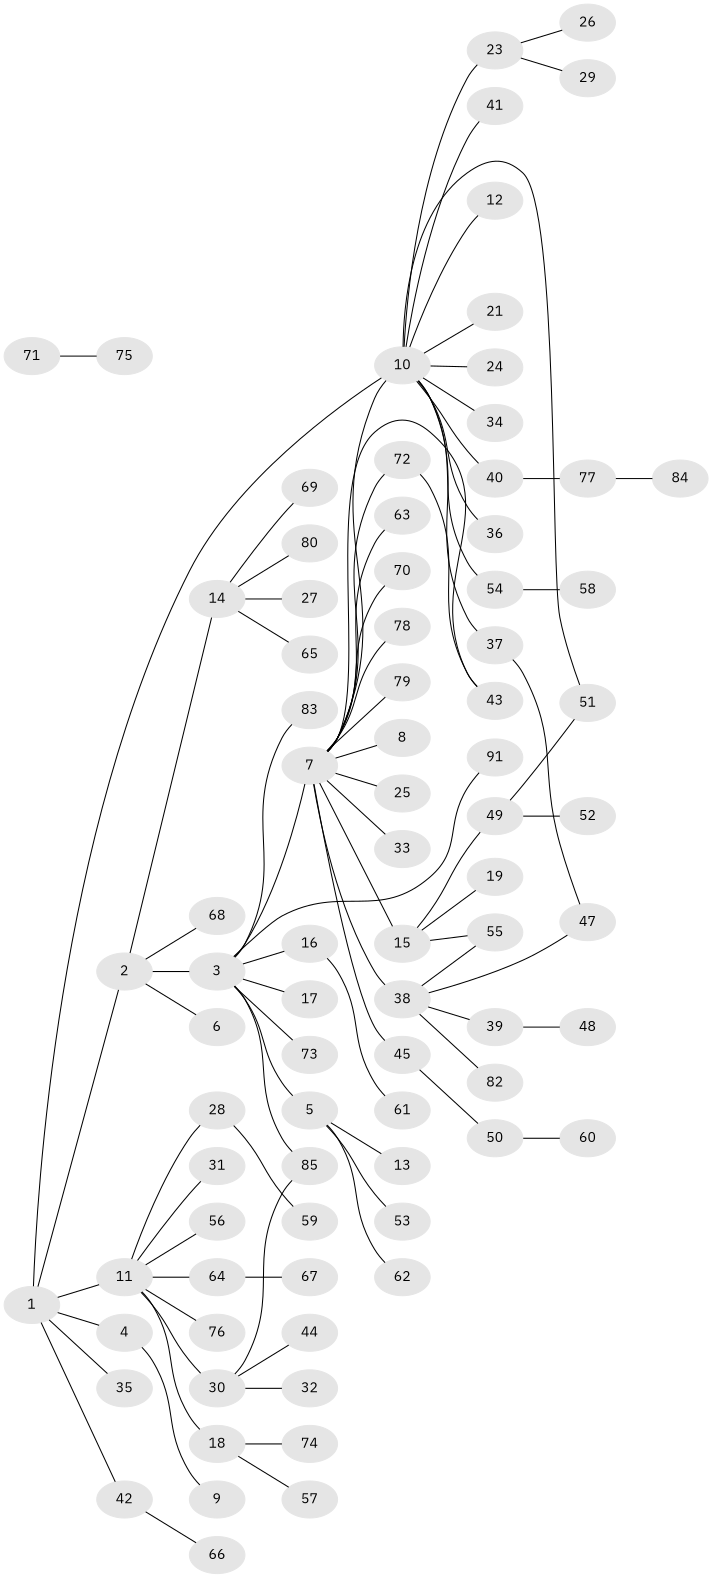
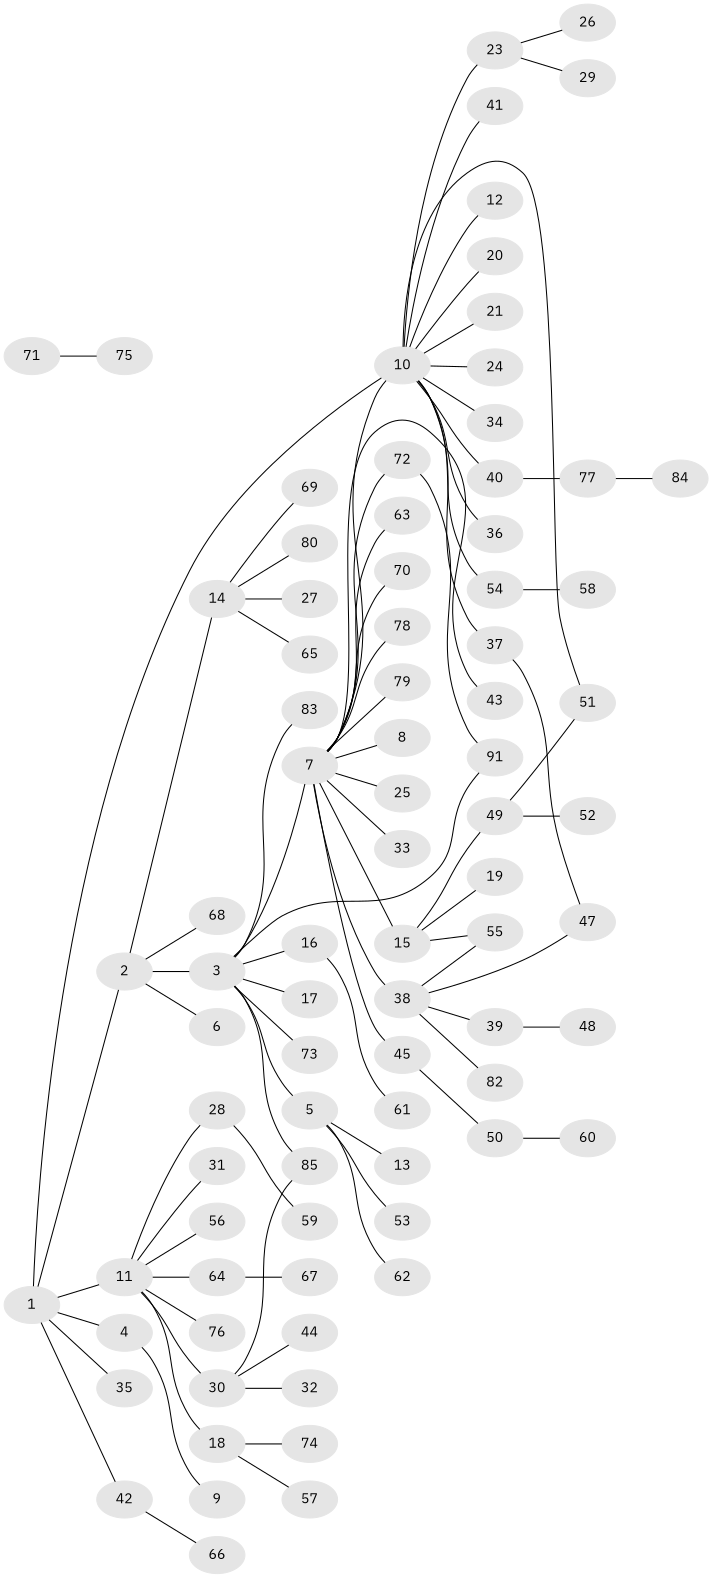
  graph {
    fontname="IBM Plex Sans"
    rankdir=LR
    node [color=gray90 fontname="IBM Plex Sans" style=filled]
    edge [fontname="IBM Plex Sans"]
    1
    2
    4
    10
    11
    35
    42
    3
    6
    14
    68
    9
    12
+   20
    21
    23
    24
    34
    36
    37
    40
    41
    51
    54
    18
    28
    30
    31
    56
    64
    76
    66
    5
    7
    16
    17
    73
    n38 [label=91]
    83
    85
    27
    65
    69
    80
    13
    53
    62
    8
    15
    25
    33
    38
    43
    45
    63
    70
    72
    78
    79
    61
    19
    49
    55
    47
    39
    82
    50
    26
    29
    77
    58
    57
    74
    59
    32
    44
    67
    52
    48
    84
    60
    71
    75
    1 -- 2
    1 -- 4
    1 -- 10
    1 -- 11
    1 -- 35
    1 -- 42
    2 -- 3
    2 -- 6
    2 -- 14
    2 -- 68
    4 -- 9
    10 -- 12
+   10 -- 20
    10 -- 21
    10 -- 23
    10 -- 24
    10 -- 34
    10 -- 36
    10 -- 37
    10 -- 40
    10 -- 41
    10 -- 51
    10 -- 54
    11 -- 18
    11 -- 28
    11 -- 30
    11 -- 31
    11 -- 56
    11 -- 64
    11 -- 76
    42 -- 66
    3 -- 5
    3 -- 7
    3 -- 16
    3 -- 17
    3 -- 73
    3 -- n38
    3 -- 83
    3 -- 85
    14 -- 27
    14 -- 65
    14 -- 69
    14 -- 80
    23 -- 26
    23 -- 29
    37 -- 47
    40 -- 77
    54 -- 58
    18 -- 57
    18 -- 74
    28 -- 59
    30 -- 85
    30 -- 32
    30 -- 44
    64 -- 67
    5 -- 13
    5 -- 53
    5 -- 62
    7 -- 10
    7 -- 8
    7 -- 15
    7 -- 25
    7 -- 33
    7 -- 38
    7 -- 43
    7 -- 45
    7 -- 63
    7 -- 70
    7 -- 72
    7 -- 78
    7 -- 79
    16 -- 61
    15 -- 19
    15 -- 49
    15 -- 55
    38 -- 55
    38 -- 47
    38 -- 39
    38 -- 82
    45 -- 50
-   72 -- 43
+   72 -- n38
    49 -- 51
    49 -- 52
    39 -- 48
    50 -- 60
    77 -- 84
    71 -- 75
  }
